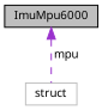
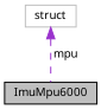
  digraph {
    fontname="Noto Sans"
    node [fontname="Noto Sans" fontsize=10 shape=record style=filled]
    n1 [color=black fillcolor=grey75 fontcolor=black height=0.2 label=ImuMpu6000 width=0.4]
    n2 [color=grey75 fillcolor=white height=0.2 label=struct width=0.4]
-   n1 -> n2 [color=darkorchid3 dir=back fontname="Noto Sans" fontsize=10 label=" mpu" labelfontname=FreeSans labelfontsize=10 style=dashed]
+   n2 -> n1 [color=darkorchid3 dir=back fontname="Noto Sans" fontsize=10 label=" mpu" labelfontname=FreeSans labelfontsize=10 style=dashed]
  }
